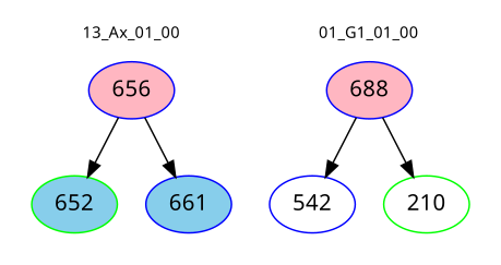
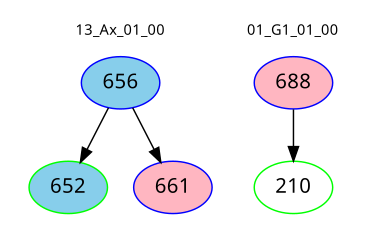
  digraph {
    fontname="Noto Sans"
    node [color=blue fillcolor=skyblue fontname="Noto Sans" style=filled]
    edge [color=black fontname="Noto Sans"]
-   n1 [fillcolor=lightpink label=656]
+   n1 [label=656]
    n2 [color=green label=652]
-   n3 [label=661]
+   n3 [fillcolor=lightpink label=661]
    n4 [fillcolor=lightpink label=688]
-   n5 [fillcolor=white label=542]
    n6 [color=green fillcolor=white label=210]
    subgraph cluster_1 {
      color=white
      fontsize=10
      label="13_Ax_01_00"
      n1
      n2
      n3
    }
    subgraph cluster_2 {
      color=white
      fontsize=10
      label="01_G1_01_00"
      n4
-     n5
      n6
    }
    n1 -> n2
    n1 -> n3
-   n4 -> n5
    n4 -> n6
  }
